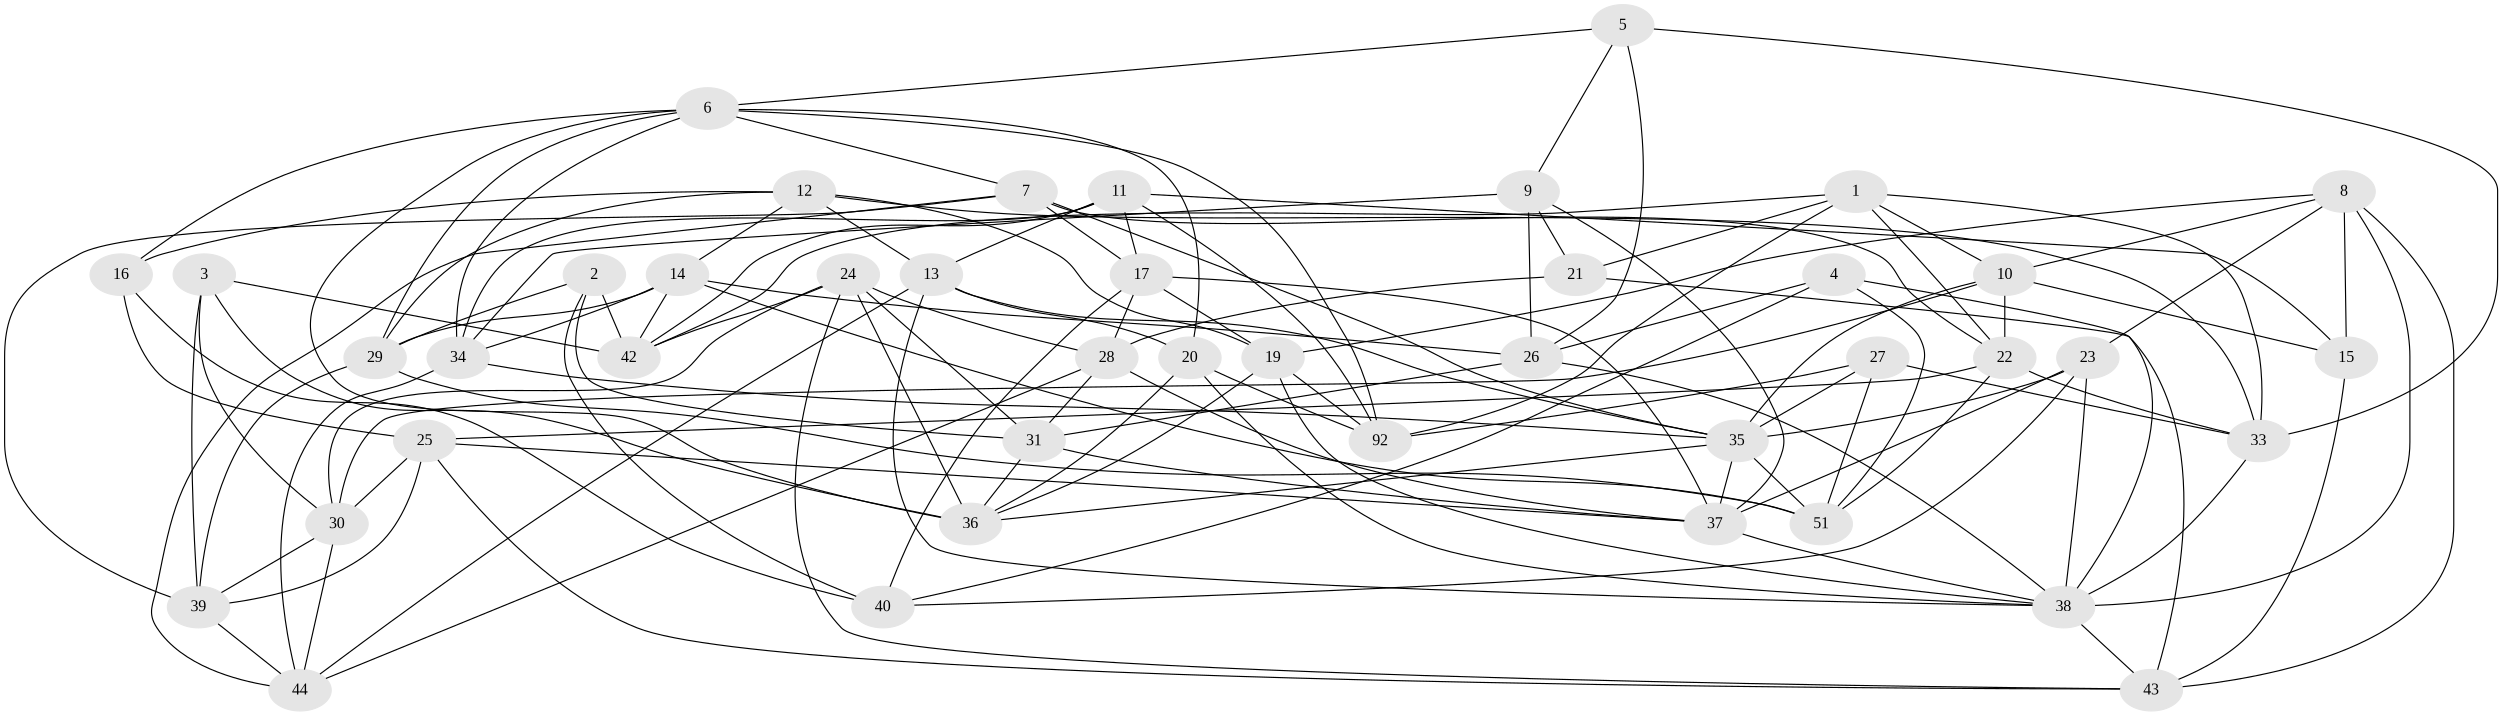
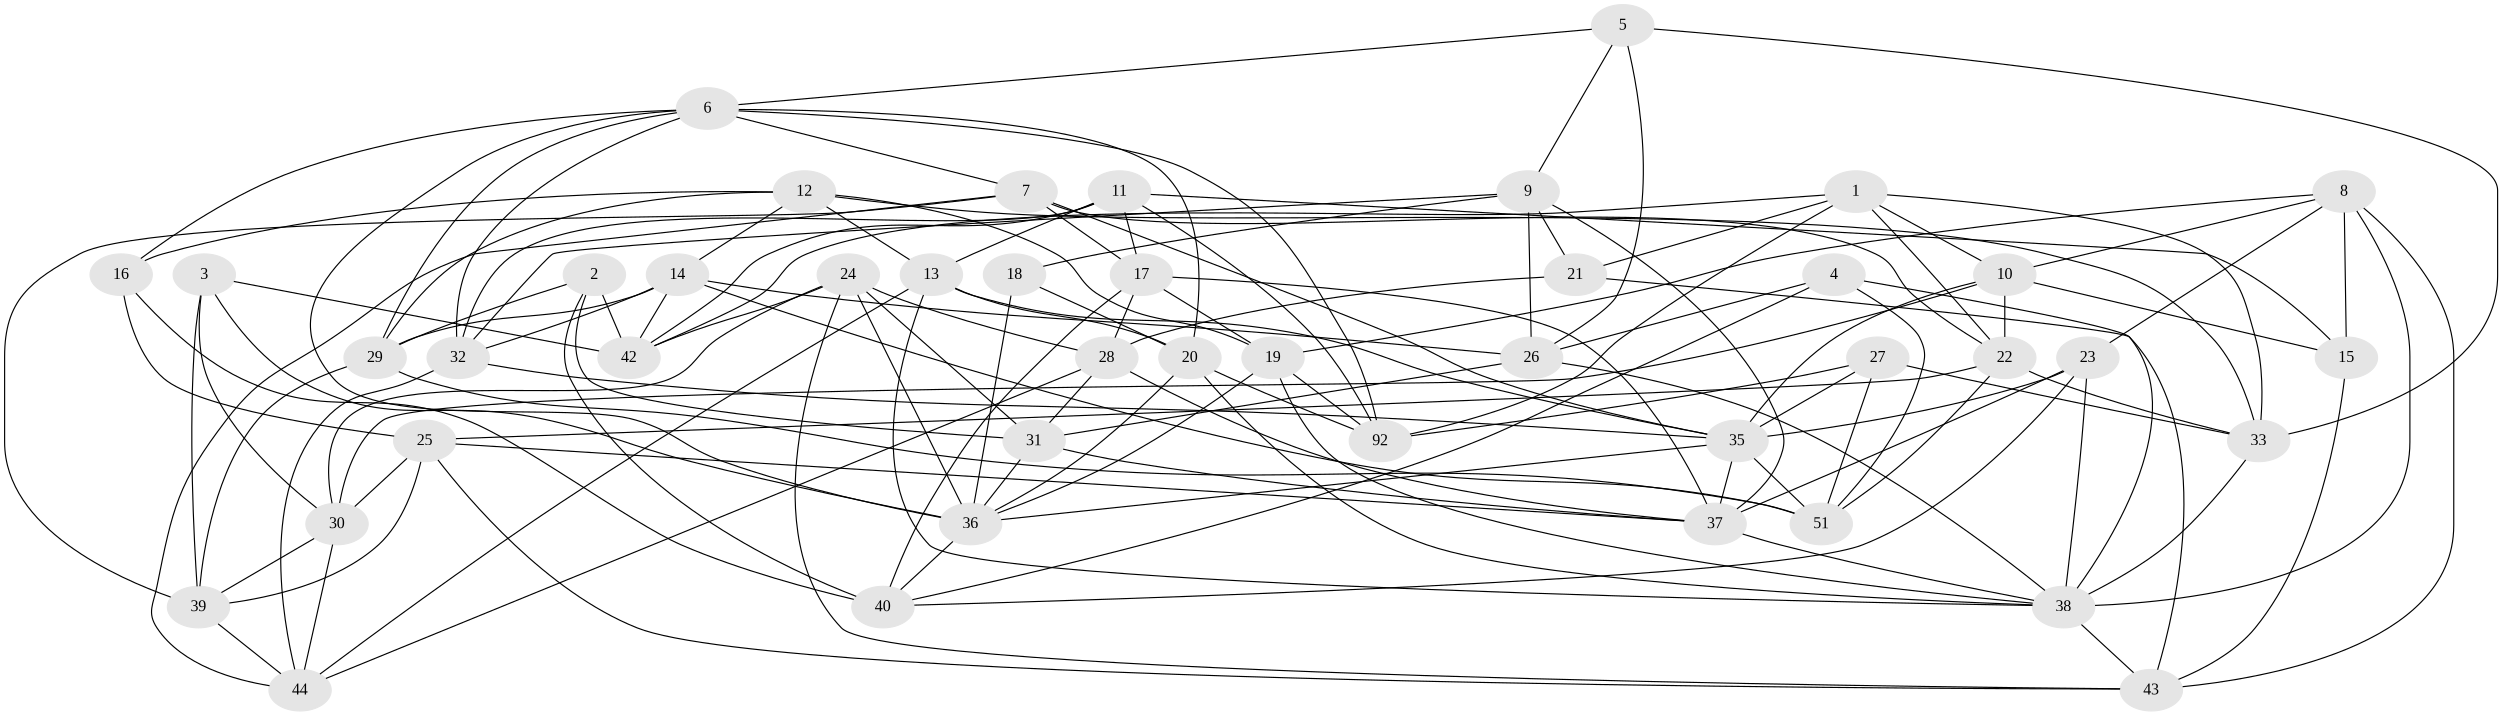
  graph {
    fontname="Liberation Serif"
    node [color=gray90 fontname="Liberation Serif" style=filled]
    edge [fontname="Liberation Serif" weight=1.0]
    1
    10
    21
    22
    n5 [label=92]
    33
    42
    30
    35
    15
    43
    28
    n13 [label=51]
    25
    38
    2
    29
    31
    40
    39
    36
    37
    3
    44
    4
    26
    5
    6
    9
    7
    16
    20
-   34
+   34 [label=32]
+   18
    17
    19
    8
    23
    11
    13
    12
    14
    24
    27
    1 -- 10
    1 -- 21
    1 -- 22
    1 -- n5
    1 -- 33
    1 -- 42
    10 -- 22
    10 -- 30
    10 -- 35
    10 -- 15
    21 -- 43
    21 -- 28
    22 -- 33
    22 -- n13
    22 -- 25
    33 -- 38
    30 -- 39
    30 -- 44
    35 -- n13
    35 -- 36
    35 -- 37
    15 -- 43
    28 -- 31
    28 -- 37
    28 -- 44
    25 -- 30
    25 -- 43
    25 -- 39
    25 -- 37
    38 -- 43
    2 -- 42
    2 -- 29
    2 -- 31
    2 -- 40
    29 -- n13
    29 -- 39
    31 -- 36
    31 -- 37
    39 -- 44
+   36 -- 40
    37 -- 38
    3 -- 42
    3 -- 30
    3 -- 39
    3 -- 36
    4 -- n13
    4 -- 38
    4 -- 40
    4 -- 26
    26 -- 38
    26 -- 31
    5 -- 33
    5 -- 26
    5 -- 6
    5 -- 9
    6 -- n5
    6 -- 29
    6 -- 36
    6 -- 7
    6 -- 16
    6 -- 20
    6 -- 34
    9 -- 21
    9 -- 37
    9 -- 26
    9 -- 34
+   9 -- 18
    7 -- 22
    7 -- 35
    7 -- 39
    7 -- 44
    7 -- 17
    16 -- 25
    16 -- 40
    20 -- n5
    20 -- 38
    20 -- 36
    34 -- 35
    34 -- 44
+   18 -- 36 [weight=2.0]
+   18 -- 20
    17 -- 28
    17 -- 40
    17 -- 37
    17 -- 19
    19 -- n5
    19 -- 38
    19 -- 36
    8 -- 10
    8 -- 15
    8 -- 43
    8 -- 38
    8 -- 19
    8 -- 23
    23 -- 35 [weight=2.0]
    23 -- 38
    23 -- 40
    23 -- 37
    11 -- n5
    11 -- 42
    11 -- 15
    11 -- 34
    11 -- 17
    11 -- 13
    13 -- 35
    13 -- 38
    13 -- 44
    13 -- 20
    12 -- 33
    12 -- 29
    12 -- 16
    12 -- 19
    12 -- 13
    12 -- 14
    14 -- 42
    14 -- n13
    14 -- 29
    14 -- 26
    14 -- 34
    24 -- 42
    24 -- 30
    24 -- 43
    24 -- 28
    24 -- 31
    24 -- 36
    27 -- n5
    27 -- 33
    27 -- 35
    27 -- n13
  }
